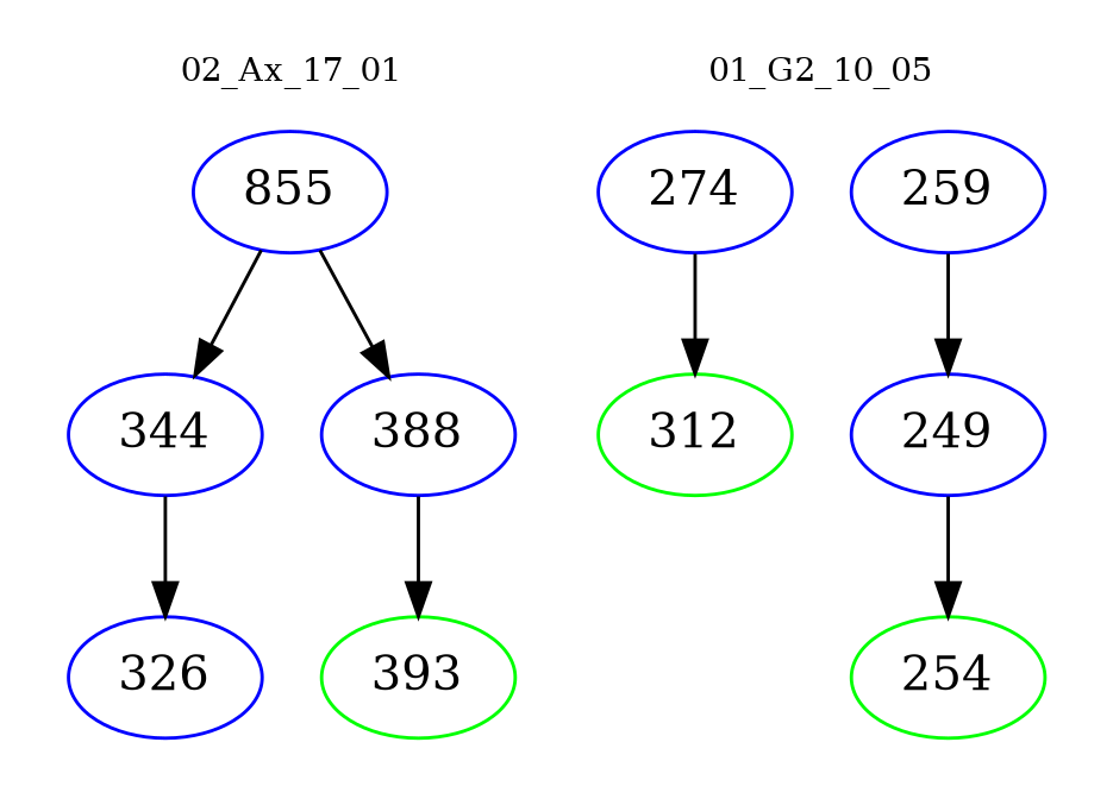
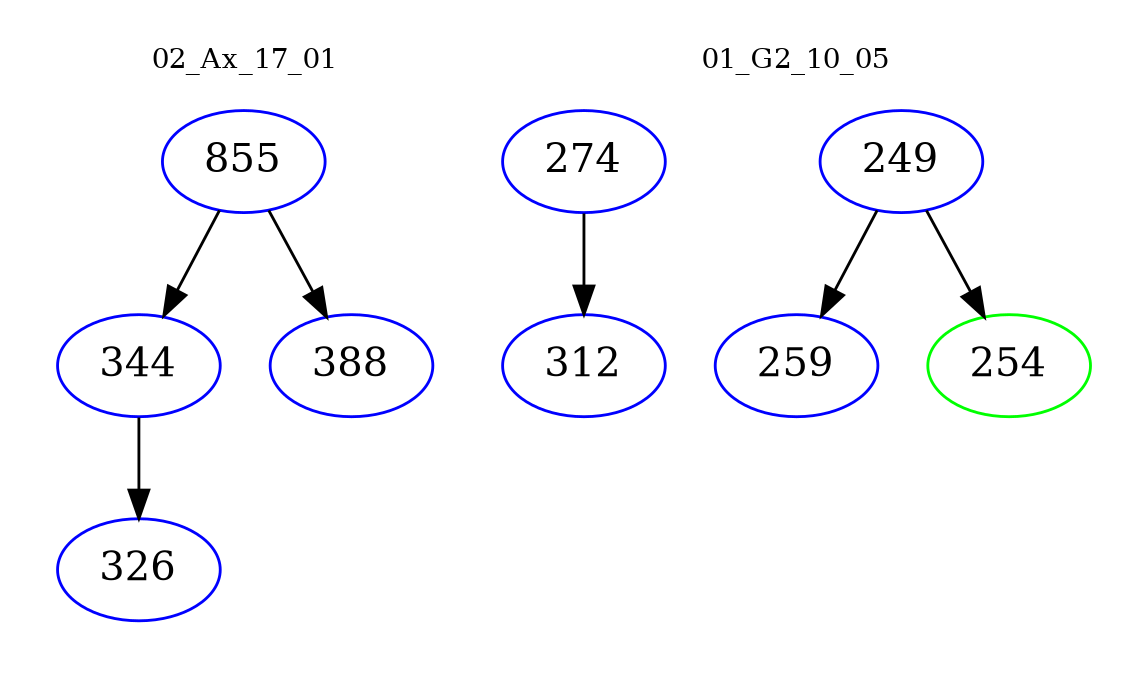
  digraph {
    node [color=blue]
    edge [color=black]
    n1 [label=855]
    n2 [label=344]
    n3 [label=388]
    n4 [label=326]
-   n5 [color=green label=393]
    n6 [label=259]
    n7 [label=249]
    n8 [label=274]
    n9 [color=green label=254]
-   n10 [color=green label=312]
+   n10 [label=312]
    subgraph cluster_1 {
      color=white
      fontsize=10
      label="02_Ax_17_01"
      n1
      n2
      n3
      n4
-     n5
    }
    subgraph cluster_2 {
      color=white
      fontsize=10
      label="01_G2_10_05"
      n6
      n7
      n8
      n9
      n10
    }
    n1 -> n2
    n1 -> n3
    n2 -> n4
-   n3 -> n5
-   n6 -> n7
+   n7 -> n6
    n7 -> n9
    n8 -> n10
  }
